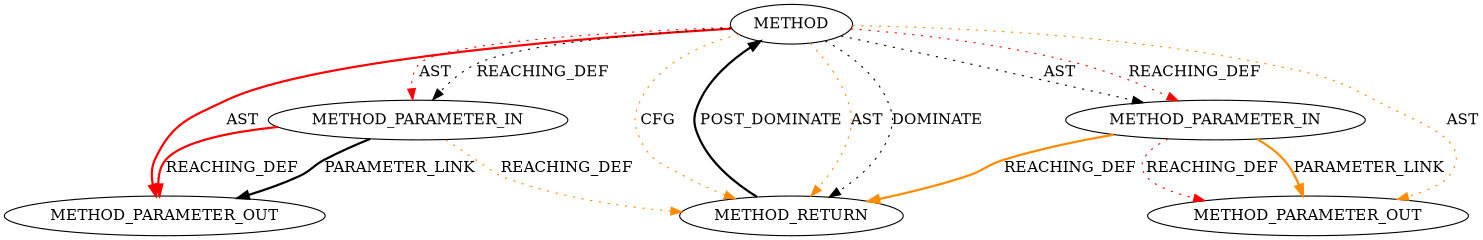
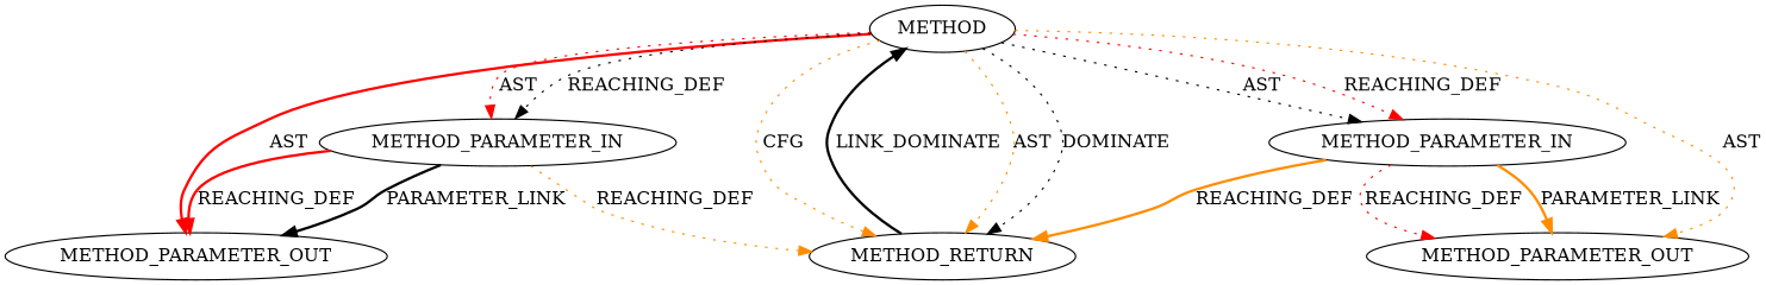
  digraph {
    node [CODE="BN_CTX *ctx" COLUMN_NUMBER=5 LINE_NUMBER=2 NAME=ctx ORDER=2 EVALUATION_STRATEGY=BY_VALUE IS_VARIADIC=false TYPE_FULL_NAME=BN_CTX]
    edge [color=darkorange style=dotted]
    n1 [AST_PARENT_FULL_NAME="/home/kb/PycharmProjects/in-line-we-trust/data/raw/openssl/functions/test_sqr--dfeab0689f69c0b4bd34.c:<global>" AST_PARENT_TYPE=TYPE_DECL CODE="int test_sqr (BIO *bp,BN_CTX *ctx)" COLUMN_NUMBER_END=33 FILENAME="/home/kb/PycharmProjects/in-line-we-trust/data/raw/openssl/functions/test_sqr--dfeab0689f69c0b4bd34.c" FULL_NAME=test_sqr IS_EXTERNAL=false LINE_NUMBER_END=2 NAME=test_sqr SIGNATURE="int test_sqr (BIO*,BN_CTX*)" label=METHOD EVALUATION_STRATEGY="" IS_VARIADIC="" TYPE_FULL_NAME=""]
    n2 [COLUMN_NUMBER=22 INDEX=2 label=METHOD_PARAMETER_OUT]
    n3 [CODE="BIO *bp" COLUMN_NUMBER=14 INDEX=1 NAME=bp ORDER=1 TYPE_FULL_NAME=BIO label=METHOD_PARAMETER_IN]
    n4 [CODE=int ORDER=3 TYPE_FULL_NAME=int label=METHOD_RETURN NAME="" IS_VARIADIC=""]
    n5 [CODE="BIO *bp" COLUMN_NUMBER=14 INDEX=1 NAME=bp ORDER=1 TYPE_FULL_NAME=BIO label=METHOD_PARAMETER_OUT]
    n6 [COLUMN_NUMBER=22 INDEX=2 label=METHOD_PARAMETER_IN]
    n1 -> n2 [label=AST color=red style=bold]
    n1 -> n3 [label=AST color=black]
    n1 -> n3 [label=REACHING_DEF color=red]
    n1 -> n4 [label=CFG]
    n1 -> n4 [label=AST]
    n1 -> n4 [label=DOMINATE color=black]
    n1 -> n5 [label=AST]
    n1 -> n6 [label=AST color=red]
    n1 -> n6 [label=REACHING_DEF color=black]
    n3 -> n4 [VARIABLE=bp label=REACHING_DEF style=bold]
    n3 -> n5 [label=PARAMETER_LINK style=bold]
    n3 -> n5 [VARIABLE=bp label=REACHING_DEF color=red]
-   n4 -> n1 [label=POST_DOMINATE color=black style=bold]
+   n4 -> n1 [label=LINK_DOMINATE color=black style=bold]
    n6 -> n2 [VARIABLE=ctx label=REACHING_DEF color=red style=bold]
    n6 -> n2 [label=PARAMETER_LINK color=black style=bold]
    n6 -> n4 [VARIABLE=ctx label=REACHING_DEF]
  }
